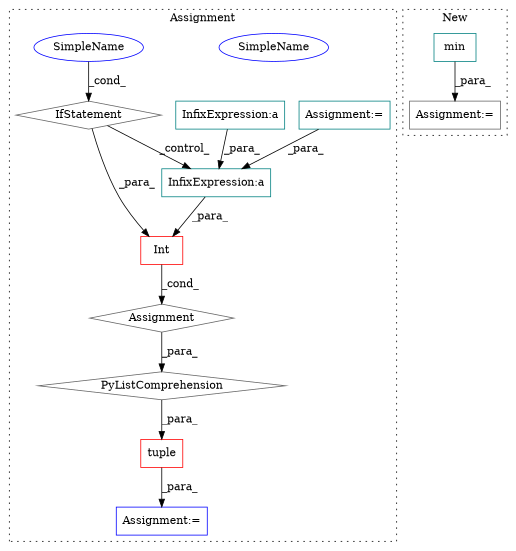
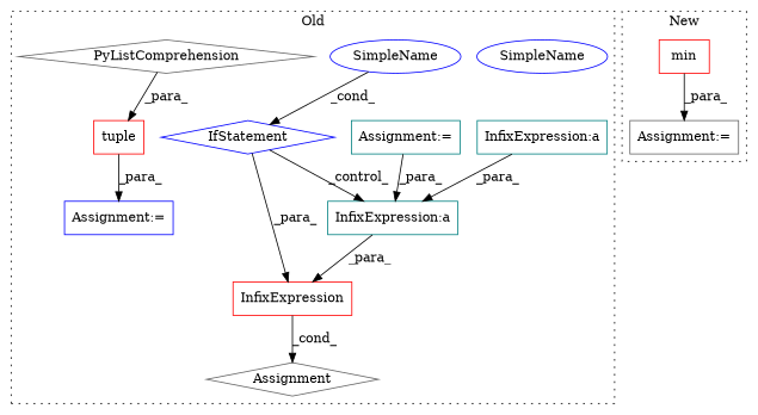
  digraph {
    node [a=32 color=blue l="4,1" s=908 shape=box]
-   n1 [color=red label=Int s="787,841"]
+   n1 [color=red label=InfixExpression s="787,841"]
    n2 [a=7 l=1 label="Assignment:=" s=761]
    n3 [a=7 color=teal l=12 label="Assignment:=" s=627]
    n4 [color=red l="17,-5" label=tuple s="762,940"]
-   n5 [a=25 color=gray40 l=24 label=IfStatement shape=diamond]
+   n5 [a=25 l=24 label=IfStatement shape=diamond]
    n6 [a=27 color=teal l=3 label="InfixExpression:a" s=801]
    n7 [a=27 color=teal l=3 label="InfixExpression:a" s=605]
    n8 [a=42 l=5 label=SimpleName s=927 shape=ellipse]
    n9 [a=109 color=gray40 l=161 label=PyListComprehension s=779 shape=diamond]
    n10 [a=113 color=gray40 l=24 label=Assignment shape=diamond]
    n11 [a=42 l=5 label=SimpleName s=927 shape=ellipse]
-   n12 [color=teal label=min s="565,576"]
+   n12 [color=red label=min s="565,576"]
    n13 [a=7 color=gray40 l=1 label="Assignment:=" s=560]
    subgraph cluster_1 {
-     label=Assignment
+     label=Old
      style=dotted
      n1
      n2
      n3
      n4
      n5
      n6
      n7
      n8
      n9
      n10
      n11
    }
    subgraph cluster_2 {
      label=New
      style=dotted
      n12
      n13
    }
    n1 -> n10 [label=_cond_]
    n3 -> n6 [label=_para_]
    n4 -> n2 [label=_para_]
    n5 -> n1 [label=_para_]
    n5 -> n6 [label=_control_]
    n6 -> n1 [label=_para_]
    n7 -> n6 [label=_para_]
    n9 -> n4 [label=_para_]
-   n10 -> n9 [label=_para_]
    n11 -> n5 [label=_cond_]
    n12 -> n13 [label=_para_]
  }
